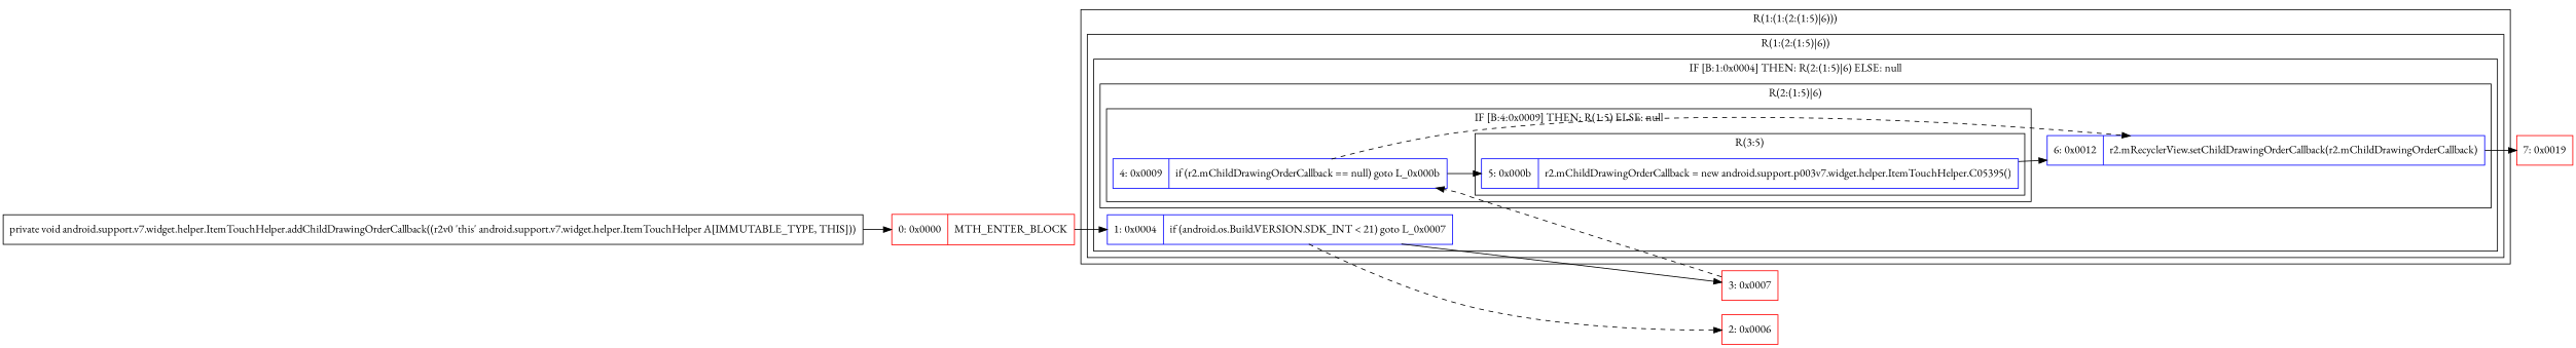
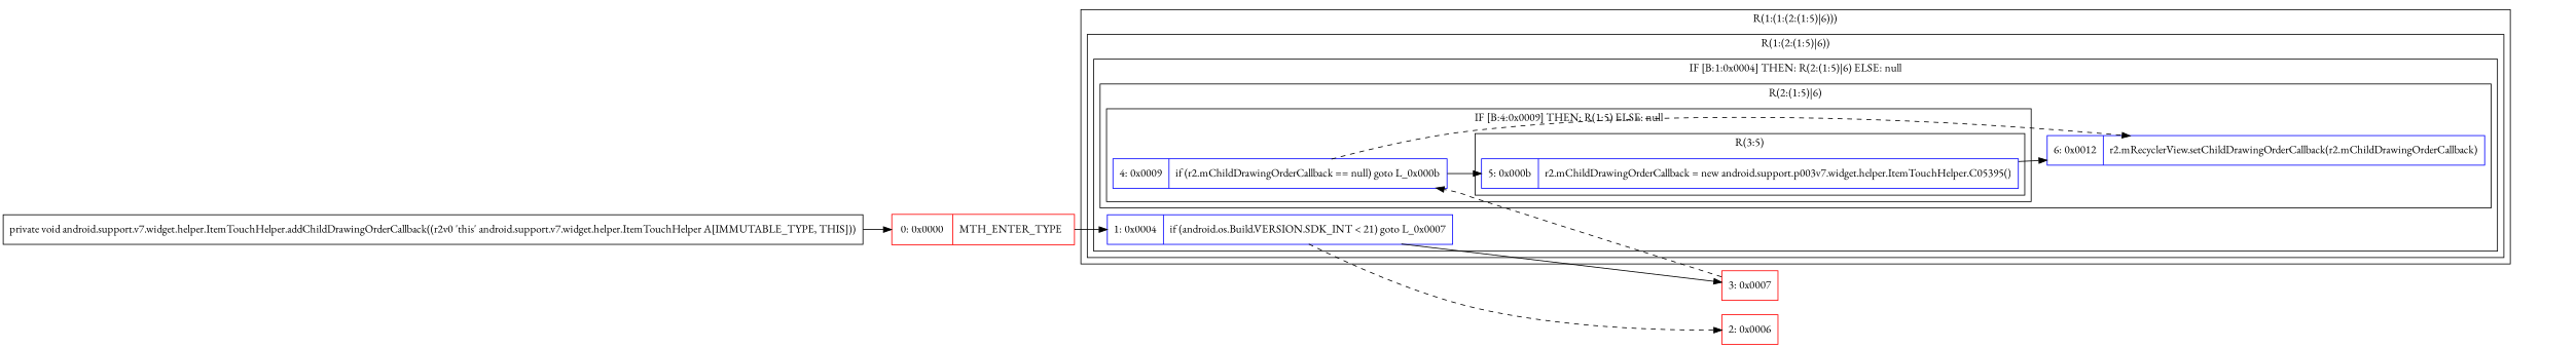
  digraph {
    fontname="EB Garamond"
    rankdir=LR
    node [color=blue fontname="EB Garamond" shape=record]
    edge [fontname="EB Garamond"]
    n1 [label="{5\:\ 0x000b|r2.mChildDrawingOrderCallback = new android.support.p003v7.widget.helper.ItemTouchHelper.C05395()\l}"]
    n2 [label="{4\:\ 0x0009|if (r2.mChildDrawingOrderCallback == null) goto L_0x000b\l}"]
    n3 [label="{6\:\ 0x0012|r2.mRecyclerView.setChildDrawingOrderCallback(r2.mChildDrawingOrderCallback)\l}"]
    n4 [label="{1\:\ 0x0004|if (android.os.Build.VERSION.SDK_INT \< 21) goto L_0x0007\l}"]
-   n5 [color=red label="{7\:\ 0x0019}"]
    n6 [color=red label="{2\:\ 0x0006}"]
    n7 [color=red label="{3\:\ 0x0007}"]
-   n8 [color=red label="{0\:\ 0x0000|MTH_ENTER_BLOCK\l}"]
+   n8 [color=red label="{0\:\ 0x0000|MTH_ENTER_TYPE\l}"]
    n9 [label="{private void android.support.v7.widget.helper.ItemTouchHelper.addChildDrawingOrderCallback((r2v0 'this' android.support.v7.widget.helper.ItemTouchHelper A[IMMUTABLE_TYPE, THIS])) }" color=""]
    subgraph cluster_1 {
      label="R(1:(1:(2:(1:5)|6)))"
      subgraph cluster_2 {
        label="R(1:(2:(1:5)|6))"
        subgraph cluster_3 {
          label="IF [B:1:0x0004] THEN: R(2:(1:5)|6) ELSE: null"
          n4
          subgraph cluster_4 {
            label="R(2:(1:5)|6)"
            n3
            subgraph cluster_5 {
              label="IF [B:4:0x0009] THEN: R(1:5) ELSE: null"
              n2
              subgraph cluster_6 {
                label="R(3:5)"
                n1
              }
            }
          }
        }
      }
    }
    n1 -> n3
    n2 -> n1
    n2 -> n3 [style=dashed]
-   n3 -> n5
    n4 -> n6 [style=dashed]
    n4 -> n7
    n7 -> n2 [style=dashed]
    n8 -> n4
    n9 -> n8
  }
